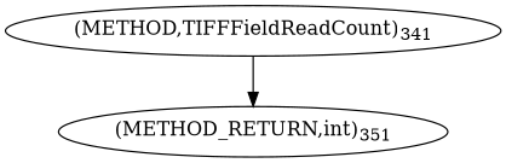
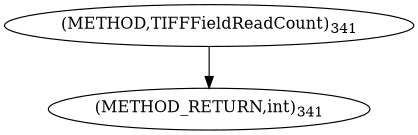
  digraph {
    n1 [label=<(METHOD,TIFFFieldReadCount)<SUB>341</SUB>>]
-   n2 [label=<(METHOD_RETURN,int)<SUB>351</SUB>>]
+   n2 [label=<(METHOD_RETURN,int)<SUB>341</SUB>>]
    n1 -> n2
  }
